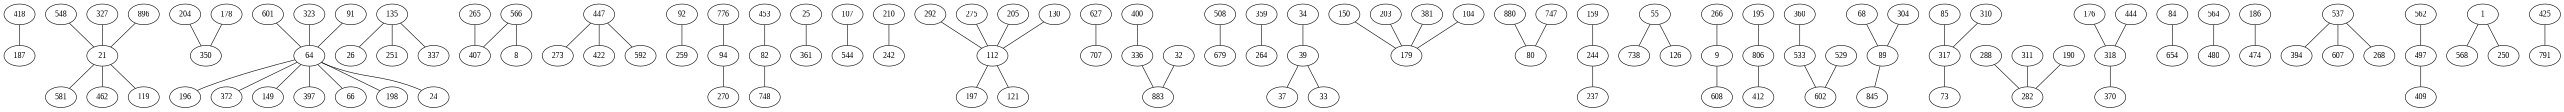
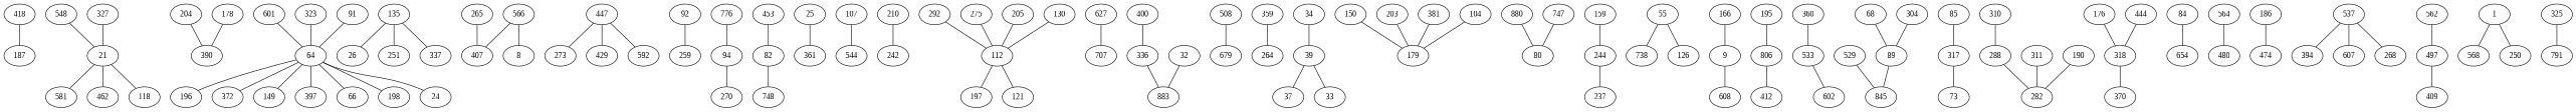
  strict graph {
    "edge"="{}"
    file="/Users/felicedeluca/Developer/UofA/mlgd/datasets/eucore/set2/input/Layer_Layer4_topics_v2_id.dot"
    fontname="Liberation Serif"
    "graph"="{'file': '/Users/felicedeluca/Developer/UofA/mlgd/datasets/eucore/set2/input/Layer_Layer4_topics_v2_id.dot'}"
    "node"="{'label': '', 'level': ''}"
    node [fontname="Liberation Serif" level=4]
    edge [fontname="Liberation Serif"]
    n1 [label=418]
    n2 [label=187 level=1]
    n3 [label=548]
    n4 [label=21 level=1]
    n5 [label=581]
    n6 [label=462]
-   n7 [label=119]
+   n7 [label=118]
    n8 [label=204]
-   n9 [label=350 level=1]
+   n9 [label=390 level=1]
    n10 [label=601]
    n11 [label=64 level=1]
    n12 [label=196]
    n13 [label=372]
    n14 [label=149]
    n15 [label=397]
    n16 [label=66]
    n17 [label=198]
    n18 [label=24]
    n19 [label=135 level=1]
    n20 [label=26]
    n21 [label=251]
    n22 [label=337]
    n23 [label=265]
    n24 [label=407 level=2]
    n25 [label=447 level=2]
    n26 [label=273]
-   n27 [label=422]
+   n27 [label=429]
    n28 [label=592]
    n29 [label=92 level=2]
    n30 [label=259]
    n31 [label=776]
    n32 [label=94 level=2]
    n33 [label=270]
    n34 [label=453]
    n35 [label=82 level=1]
    n36 [label=748]
    n37 [label=25]
    n38 [label=361 level=2]
    n39 [label=107 level=1]
    n40 [label=544]
    n41 [label=210 level=1]
    n42 [label=242]
    n43 [label=292]
    n44 [label=112 level=1]
    n45 [label=197]
    n46 [label=121]
    n47 [label=627 level=2]
    n48 [label=707]
    n49 [label=400]
    n50 [label=336 level=1]
    n51 [label=883]
    n52 [label=508]
    n53 [label=679 level=1]
    n54 [label=359]
    n55 [label=264 level=3]
    n56 [label=34]
    n57 [label=39 level=2]
    n58 [label=37]
    n59 [label=33]
    n60 [label=150]
    n61 [label=179 level=2]
    n62 [label=323]
    n63 [label=880]
    n64 [label=80 level=1]
    n65 [label=159]
    n66 [label=244 level=1]
    n67 [label=237]
    n68 [label=55 level=1]
    n69 [label=738]
    n70 [label=126]
-   n71 [label=266 level=2]
+   n71 [label=166 level=2]
    n72 [label=9]
    n73 [label=608]
    n74 [label=195]
    n75 [label=806]
    n76 [label=412 level=1]
    n77 [label=32]
    n78 [label=566]
    n79 [label=8]
    n80 [label=360]
    n81 [label=533 level=1]
    n82 [label=602]
    n83 [label=203]
    n84 [label=68]
    n85 [label=89 level=2]
    n86 [label=845]
    n87 [label=85]
    n88 [label=317 level=1]
    n89 [label=73]
    n90 [label=288]
    n91 [label=282 level=1]
    n92 [label=747]
    n93 [label=275]
    n94 [label=91]
    n95 [label=176]
    n96 [label=318 level=1]
    n97 [label=370]
    n98 [label=84 level=1]
    n99 [label=654]
    n100 [label=564]
    n101 [label=480 level=1]
    n102 [label=186]
    n103 [label=474 level=1]
    n104 [label=205]
    n105 [label=537 level=2]
    n106 [label=394]
    n107 [label=607]
    n108 [label=268]
    n109 [label=381]
    n110 [label=562]
    n111 [label=497]
    n112 [label=409 level=1]
    n113 [label=1 level=2]
    n114 [label=568]
    n115 [label=250]
    n116 [label=178]
    n117 [label=130]
-   n118 [label=425]
+   n118 [label=325]
    n119 [label=791 level=2]
    n120 [label=310]
    n121 [label=444]
    n122 [label=529]
    n123 [label=327]
-   n124 [label=896]
    n125 [label=304]
    n126 [label=311]
    n127 [label=190]
    n128 [label=104]
    n1 -- n2
    n3 -- n4
    n4 -- n5
    n4 -- n6
    n4 -- n7
    n8 -- n9
    n10 -- n11
    n11 -- n12
    n11 -- n13
    n11 -- n14
    n11 -- n15
    n11 -- n16
    n11 -- n17
    n11 -- n18
    n19 -- n20
    n19 -- n21
    n19 -- n22
    n23 -- n24
    n25 -- n26
    n25 -- n27
    n25 -- n28
    n29 -- n30
    n31 -- n32
    n32 -- n33
    n34 -- n35
    n35 -- n36
    n37 -- n38
    n39 -- n40
    n41 -- n42
    n43 -- n44
    n44 -- n45
    n44 -- n46
    n47 -- n48
    n49 -- n50
    n50 -- n51
    n52 -- n53
    n54 -- n55
    n56 -- n57
    n57 -- n58
    n57 -- n59
    n60 -- n61
    n62 -- n11
    n63 -- n64
    n65 -- n66
    n66 -- n67
    n68 -- n69
    n68 -- n70
    n71 -- n72
    n72 -- n73
    n74 -- n75
    n75 -- n76
    n77 -- n51
    n78 -- n24
    n78 -- n79
    n80 -- n81
    n81 -- n82
    n83 -- n61
    n84 -- n85
    n85 -- n86
    n87 -- n88
    n88 -- n89
    n90 -- n91
    n92 -- n64
    n93 -- n44
    n94 -- n11
    n95 -- n96
    n96 -- n97
    n98 -- n99
    n100 -- n101
    n102 -- n103
    n104 -- n44
    n105 -- n106
    n105 -- n107
    n105 -- n108
    n109 -- n61
    n110 -- n111
    n111 -- n112
    n113 -- n114
    n113 -- n115
    n116 -- n9
    n117 -- n44
    n118 -- n119
-   n120 -- n88
+   n120 -- n90
    n121 -- n96
-   n122 -- n82
+   n122 -- n86
    n123 -- n4
-   n124 -- n4
    n125 -- n85
    n126 -- n91
    n127 -- n91
    n128 -- n61
  }
